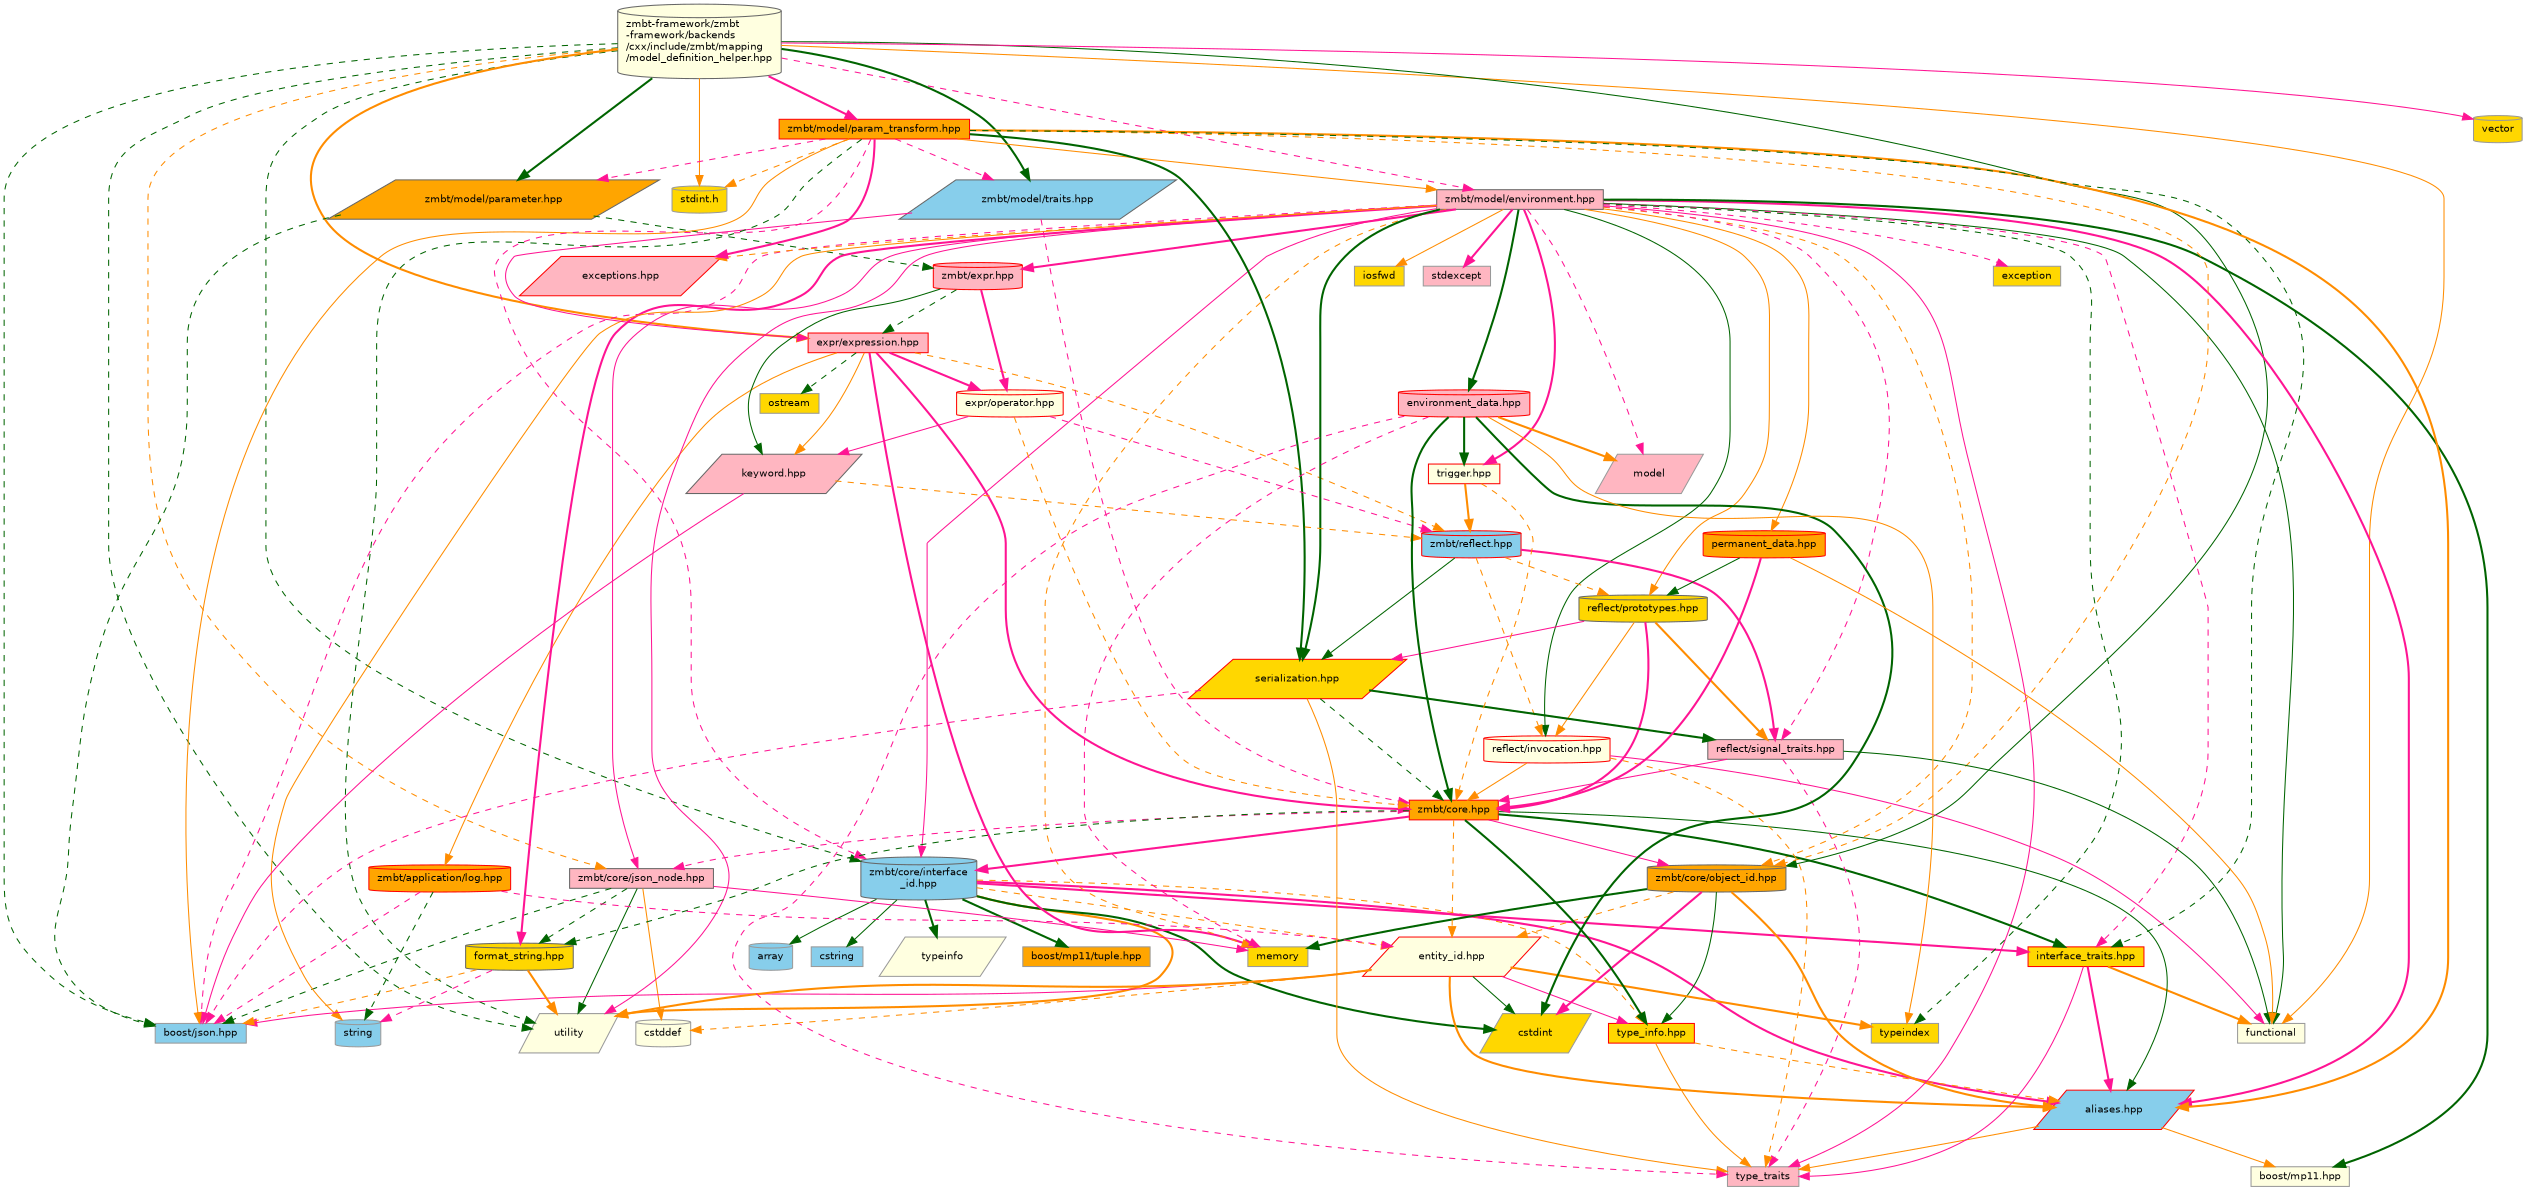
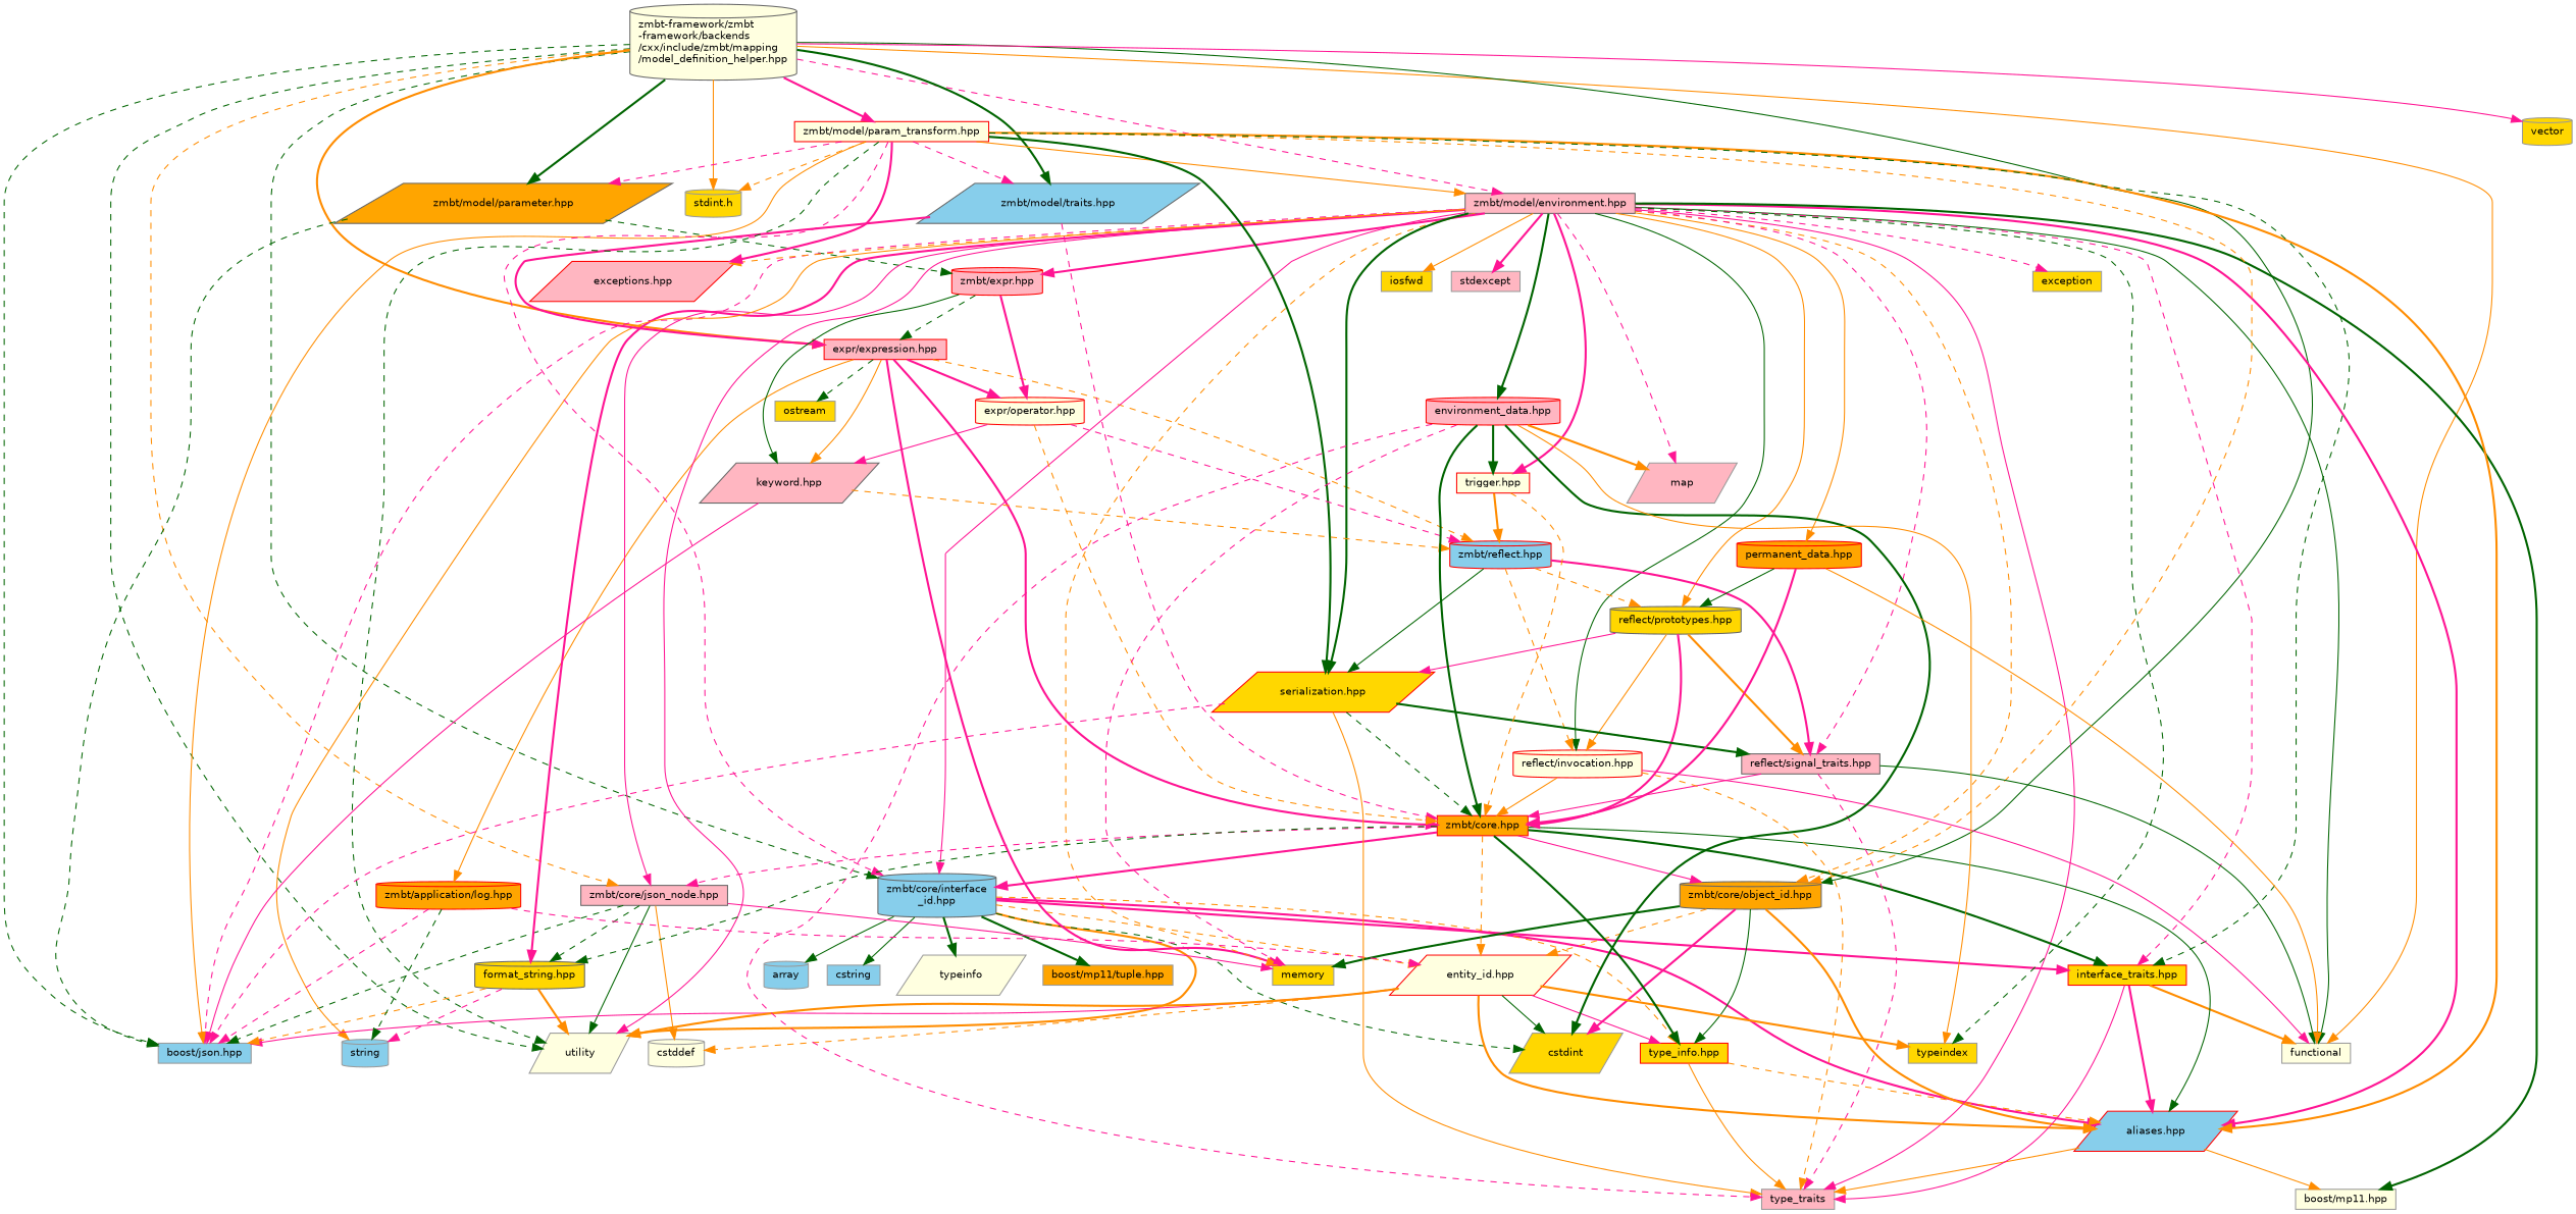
  digraph {
    node [color=grey60 fillcolor=gold fontname=Helvetica fontsize=10 shape=box style=filled]
    edge [color=deeppink fontname=Helvetica fontsize=10 labelfontname=Helvetica labelfontsize=10 style=dashed]
    n1 [color=gray40 fillcolor=lightyellow fontcolor=black height=0.2 label="zmbt-framework/zmbt\l-framework/backends\l/cxx/include/zmbt/mapping\l/model_definition_helper.hpp" shape=cylinder width=0.4]
    n2 [height=0.2 label="stdint.h" shape=cylinder width=0.4]
    n3 [fillcolor=skyblue height=0.2 label="boost/json.hpp" width=0.4]
    n4 [color=grey40 fillcolor=skyblue height=0.2 label="zmbt/core/interface\l_id.hpp" shape=cylinder width=0.4]
    n5 [fillcolor=lightyellow height=0.2 label=utility shape=parallelogram width=0.4]
    n6 [fillcolor=lightyellow height=0.2 label=functional width=0.4]
    n7 [color=grey40 fillcolor=lightpink height=0.2 label="zmbt/core/json_node.hpp" width=0.4]
    n8 [color=grey40 fillcolor=orange height=0.2 label="zmbt/core/object_id.hpp" shape=cylinder width=0.4]
    n9 [color=grey40 fillcolor=orange height=0.2 label="zmbt/model/parameter.hpp" shape=parallelogram width=0.4]
    n10 [color=red fillcolor=lightpink height=0.2 label="expr/expression.hpp" width=0.4]
    n11 [color=grey40 fillcolor=lightpink height=0.2 label="zmbt/model/environment.hpp" width=0.4]
    n12 [color=grey40 fillcolor=skyblue height=0.2 label="zmbt/model/traits.hpp" shape=parallelogram width=0.4]
-   n13 [color=red fillcolor=orange height=0.2 label="zmbt/model/param_transform.hpp" width=0.4]
+   n13 [color=red fillcolor=lightyellow height=0.2 label="zmbt/model/param_transform.hpp" width=0.4]
    n14 [height=0.2 label=vector shape=cylinder width=0.4]
    n15 [fillcolor=skyblue height=0.2 label=array shape=cylinder width=0.4]
    n16 [height=0.2 label=cstdint shape=parallelogram width=0.4]
    n17 [fillcolor=skyblue height=0.2 label=cstring width=0.4]
    n18 [fillcolor=lightyellow height=0.2 label=typeinfo shape=parallelogram width=0.4]
    n19 [fillcolor=orange height=0.2 label="boost/mp11/tuple.hpp" width=0.4]
    n20 [color=red fillcolor=skyblue height=0.2 label="aliases.hpp" shape=parallelogram width=0.4]
    n21 [color=red fillcolor=lightyellow height=0.2 label="entity_id.hpp" shape=parallelogram width=0.4]
    n22 [color=red height=0.2 label="type_info.hpp" width=0.4]
    n23 [color=red height=0.2 label="interface_traits.hpp" width=0.4]
    n24 [fillcolor=lightyellow height=0.2 label=cstddef shape=cylinder width=0.4]
    n25 [height=0.2 label=memory width=0.4]
    n26 [color=grey40 height=0.2 label="format_string.hpp" shape=cylinder width=0.4]
    n27 [color=red fillcolor=lightpink height=0.2 label="zmbt/expr.hpp" shape=cylinder width=0.4]
    n28 [color=red fillcolor=lightyellow height=0.2 label="expr/operator.hpp" shape=cylinder width=0.4]
    n29 [color=grey40 fillcolor=lightpink height=0.2 label="keyword.hpp" shape=parallelogram width=0.4]
    n30 [color=red fillcolor=orange height=0.2 label="zmbt/core.hpp" width=0.4]
    n31 [color=red fillcolor=skyblue height=0.2 label="zmbt/reflect.hpp" shape=cylinder width=0.4]
    n32 [height=0.2 label=ostream width=0.4]
    n33 [color=red fillcolor=orange height=0.2 label="zmbt/application/log.hpp" shape=cylinder width=0.4]
    n34 [fillcolor=lightpink height=0.2 label=type_traits width=0.4]
    n35 [fillcolor=lightyellow height=0.2 label="boost/mp11.hpp" width=0.4]
    n36 [height=0.2 label=typeindex width=0.4]
    n37 [fillcolor=skyblue height=0.2 label=string shape=cylinder width=0.4]
    n38 [color=grey40 fillcolor=lightpink height=0.2 label="reflect/signal_traits.hpp" width=0.4]
    n39 [color=red fillcolor=lightyellow height=0.2 label="reflect/invocation.hpp" shape=cylinder width=0.4]
    n40 [color=grey40 height=0.2 label="reflect/prototypes.hpp" shape=cylinder width=0.4]
    n41 [color=red height=0.2 label="serialization.hpp" shape=parallelogram width=0.4]
    n42 [height=0.2 label=exception width=0.4]
    n43 [height=0.2 label=iosfwd width=0.4]
-   n44 [fillcolor=lightpink height=0.2 label=model shape=parallelogram width=0.4]
+   n44 [fillcolor=lightpink height=0.2 label=map shape=parallelogram width=0.4]
    n45 [fillcolor=lightpink height=0.2 label=stdexcept width=0.4]
    n46 [color=red fillcolor=lightpink height=0.2 label="environment_data.hpp" shape=cylinder width=0.4]
    n47 [color=red fillcolor=lightyellow height=0.2 label="trigger.hpp" width=0.4]
    n48 [color=red fillcolor=lightpink height=0.2 label="exceptions.hpp" shape=parallelogram width=0.4]
    n49 [color=red fillcolor=orange height=0.2 label="permanent_data.hpp" shape=cylinder width=0.4]
    n1 -> n2 [color=darkorange style=solid]
    n1 -> n3 [color=darkgreen]
    n1 -> n4 [color=darkgreen]
    n1 -> n5 [color=darkgreen]
    n1 -> n6 [color=darkorange style=solid]
    n1 -> n7 [color=darkorange]
    n1 -> n8 [color=darkgreen style=solid]
    n1 -> n9 [color=darkgreen style=bold]
    n1 -> n10 [color=darkorange style=bold]
    n1 -> n11
    n1 -> n12 [color=darkgreen style=bold]
    n1 -> n13 [style=bold]
    n1 -> n14 [style=solid]
    n4 -> n5 [color=darkorange style=bold]
    n4 -> n15 [color=darkgreen style=solid]
-   n4 -> n16 [color=darkgreen style=bold]
+   n4 -> n16 [color=darkgreen]
    n4 -> n17 [color=darkgreen style=solid]
    n4 -> n18 [color=darkgreen style=bold]
    n4 -> n19 [color=darkgreen style=bold]
    n4 -> n20 [style=bold]
    n4 -> n21 [color=darkorange]
    n4 -> n22 [color=darkorange]
    n4 -> n23 [style=bold]
    n7 -> n3 [color=darkgreen]
    n7 -> n5 [color=darkgreen style=solid]
    n7 -> n24 [color=darkorange style=solid]
    n7 -> n25 [style=solid]
    n7 -> n26 [color=darkgreen]
    n8 -> n16 [style=bold]
    n8 -> n20 [color=darkorange style=bold]
    n8 -> n21 [color=darkorange]
    n8 -> n22 [color=darkgreen style=solid]
    n8 -> n25 [color=darkgreen style=bold]
    n9 -> n3 [color=darkgreen]
    n9 -> n27 [color=darkgreen]
    n10 -> n25 [style=bold]
    n10 -> n28 [style=bold]
    n10 -> n29 [color=darkorange style=solid]
    n10 -> n30 [style=bold]
    n10 -> n31 [color=darkorange]
    n10 -> n32 [color=darkgreen]
    n10 -> n33 [color=darkorange style=solid]
    n11 -> n3
    n11 -> n4 [style=solid]
    n11 -> n5 [style=solid]
    n11 -> n6 [color=darkgreen style=solid]
    n11 -> n7 [style=solid]
    n11 -> n8 [color=darkorange]
    n11 -> n20 [style=bold]
    n11 -> n23
    n11 -> n25 [color=darkorange]
    n11 -> n26 [style=bold]
    n11 -> n27 [style=bold]
    n11 -> n34 [style=solid]
    n11 -> n35 [color=darkgreen style=bold]
    n11 -> n36 [color=darkgreen]
    n11 -> n37 [color=darkorange style=solid]
    n11 -> n38
    n11 -> n39 [color=darkgreen style=solid]
    n11 -> n40 [color=darkorange style=solid]
    n11 -> n41 [color=darkgreen style=bold]
    n11 -> n42
    n11 -> n43 [color=darkorange style=solid]
    n11 -> n44
    n11 -> n45 [style=bold]
    n11 -> n46 [color=darkgreen style=bold]
    n11 -> n47 [style=bold]
    n11 -> n48 [color=darkorange]
    n11 -> n49 [color=darkorange style=solid]
-   n12 -> n10 [style=solid]
+   n12 -> n10 [style=bold]
    n12 -> n30
    n13 -> n2 [color=darkorange]
    n13 -> n3 [color=darkorange style=solid]
    n13 -> n4
    n13 -> n5 [color=darkgreen]
    n13 -> n8 [color=darkorange]
    n13 -> n9
    n13 -> n11 [color=darkorange style=solid]
    n13 -> n12
    n13 -> n20 [color=darkorange style=bold]
    n13 -> n23 [color=darkgreen]
    n13 -> n41 [color=darkgreen style=bold]
    n13 -> n48 [style=bold]
    n20 -> n34 [color=darkorange style=solid]
    n20 -> n35 [color=darkorange style=solid]
    n21 -> n3 [style=solid]
    n21 -> n5 [color=darkorange style=bold]
    n21 -> n16 [color=darkgreen style=solid]
    n21 -> n20 [color=darkorange style=bold]
    n21 -> n22 [style=solid]
    n21 -> n24 [color=darkorange]
    n21 -> n36 [color=darkorange style=bold]
    n22 -> n20 [color=darkorange]
    n22 -> n34 [color=darkorange style=solid]
    n23 -> n6 [color=darkorange style=bold]
    n23 -> n20 [style=bold]
    n23 -> n34 [style=solid]
    n26 -> n3 [color=darkorange]
    n26 -> n5 [color=darkorange style=bold]
    n26 -> n37
    n27 -> n10 [color=darkgreen]
    n27 -> n28 [style=bold]
    n27 -> n29 [color=darkgreen style=solid]
    n28 -> n29 [style=solid]
    n28 -> n30 [color=darkorange]
    n28 -> n31
    n29 -> n3 [style=solid]
    n29 -> n31 [color=darkorange]
    n30 -> n4 [style=bold]
    n30 -> n7
    n30 -> n8 [style=solid]
    n30 -> n20 [color=darkgreen style=solid]
    n30 -> n21 [color=darkorange]
    n30 -> n22 [color=darkgreen style=bold]
    n30 -> n23 [color=darkgreen style=bold]
    n30 -> n26 [color=darkgreen]
    n31 -> n38 [style=bold]
    n31 -> n39 [color=darkorange]
    n31 -> n40 [color=darkorange]
    n31 -> n41 [color=darkgreen style=solid]
    n33 -> n3
    n33 -> n21
    n33 -> n37 [color=darkgreen]
    n38 -> n6 [color=darkgreen style=solid]
    n38 -> n30 [style=solid]
    n38 -> n34
    n39 -> n6 [style=solid]
    n39 -> n30 [color=darkorange style=solid]
    n39 -> n34 [color=darkorange]
    n40 -> n30 [style=bold]
    n40 -> n38 [color=darkorange style=bold]
    n40 -> n39 [color=darkorange style=solid]
    n40 -> n41 [style=solid]
    n41 -> n3
    n41 -> n30 [color=darkgreen]
    n41 -> n34 [color=darkorange style=solid]
    n41 -> n38 [color=darkgreen style=bold]
    n46 -> n16 [color=darkgreen style=bold]
    n46 -> n25
    n46 -> n30 [color=darkgreen style=bold]
    n46 -> n34
    n46 -> n36 [color=darkorange style=solid]
    n46 -> n44 [color=darkorange style=bold]
    n46 -> n47 [color=darkgreen style=bold]
    n47 -> n30 [color=darkorange]
    n47 -> n31 [color=darkorange style=bold]
    n49 -> n6 [color=darkorange style=solid]
    n49 -> n30 [style=bold]
    n49 -> n40 [color=darkgreen style=solid]
  }
